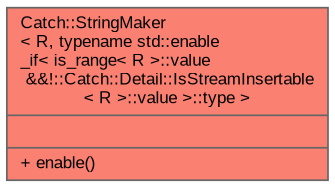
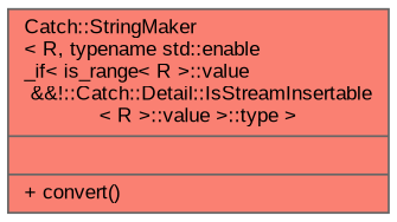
  digraph {
    fontname="Liberation Sans"
-   n1 [color=gray40 fillcolor=salmon fontcolor=black fontname="Liberation Sans" fontsize=10 height=0.2 label="{Catch::StringMaker\l\< R, typename std::enable\l_if\< is_range\< R \>::value\l &&!::Catch::Detail::IsStreamInsertable\l\< R \>::value \>::type \>\n||+ enable()\l}" shape=record style=filled width=0.4]
+   n1 [color=gray40 fillcolor=salmon fontcolor=black fontname="Liberation Sans" fontsize=10 height=0.2 label="{Catch::StringMaker\l\< R, typename std::enable\l_if\< is_range\< R \>::value\l &&!::Catch::Detail::IsStreamInsertable\l\< R \>::value \>::type \>\n||+ convert()\l}" shape=record style=filled width=0.4]
  }
